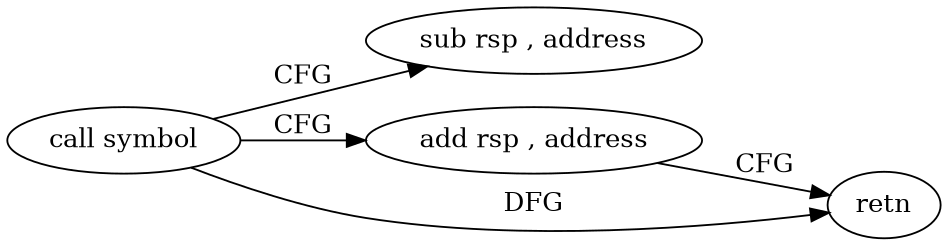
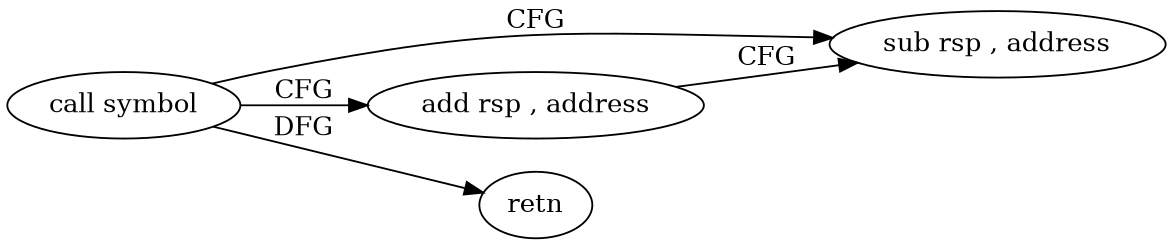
  digraph {
    rankdir=LR
    n1 [label="sub rsp , address"]
    n2 [label="call symbol"]
    n3 [label="add rsp , address"]
    n4 [label=retn]
    n2 -> n1 [label=CFG]
    n2 -> n3 [label=CFG]
    n2 -> n4 [label=DFG]
-   n3 -> n4 [label=CFG]
+   n3 -> n1 [label=CFG]
  }
